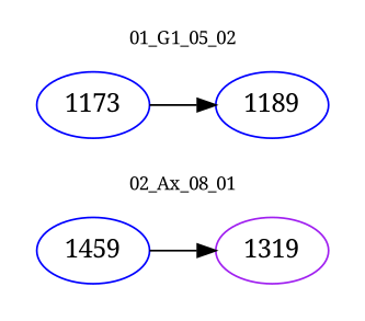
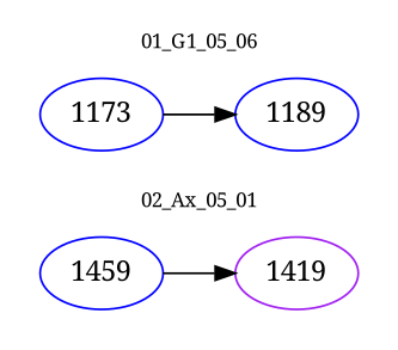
  digraph {
    fontname="Noto Serif"
    rankdir=LR
    node [color=blue fontname="Noto Serif"]
    edge [color=black fontname="Noto Serif"]
    n1 [label=1459]
-   n2 [color=purple label=1319]
+   n2 [color=purple label=1419]
    n3 [label=1173]
    n4 [label=1189]
    subgraph cluster_1 {
      color=white
      fontsize=10
-     label="02_Ax_08_01"
+     label="02_Ax_05_01"
      n1
      n2
    }
    subgraph cluster_2 {
      color=white
      fontsize=10
-     label="01_G1_05_02"
+     label="01_G1_05_06"
      n3
      n4
    }
    n1 -> n2
    n3 -> n4
  }
